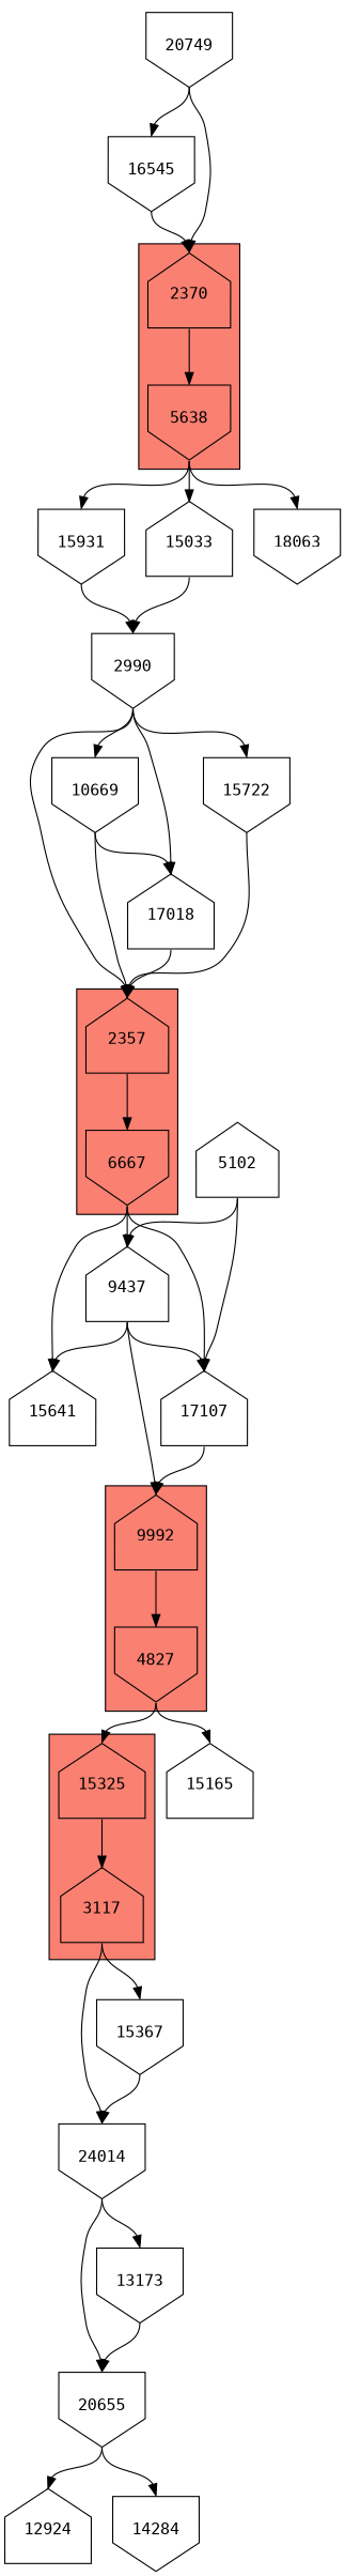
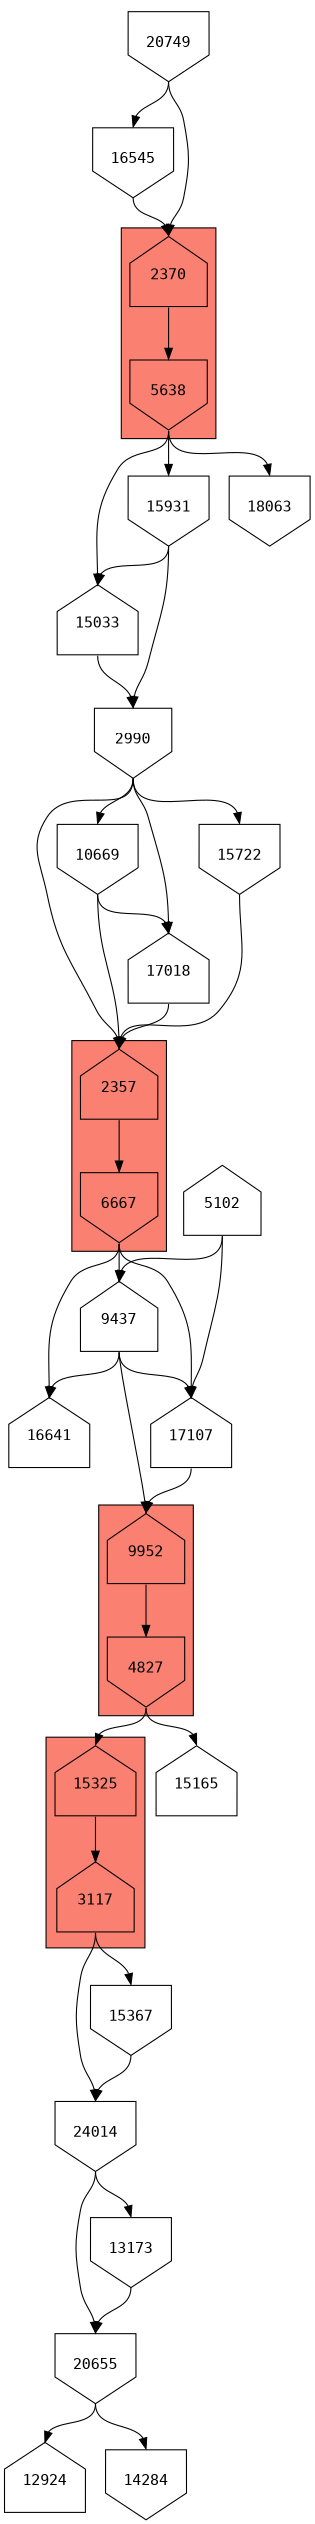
  digraph {
    fontname="DejaVu Sans Mono"
    node [fontname="DejaVu Sans Mono" shape=invhouse]
    edge [fontname="DejaVu Sans Mono" headport=n tailport=s]
    15325 [height=1 shape=house width=1]
    3117 [height=1 shape=house width=1]
-   9952 [height=1 shape=house width=1 label=9992]
+   9952 [height=1 shape=house width=1]
    4827 [height=1 width=1]
    2357 [height=1 shape=house width=1]
    6667 [height=1 width=1]
    2370 [height=1 shape=house width=1]
    n8 [height=1 label=5638 width=1]
    n9 [height=1 label=24014 width=1]
    n10 [height=1 label=15367 width=1]
    15165 [height=1 shape=house width=1]
    9437 [height=1 shape=house width=1]
-   15641 [height=1 shape=house width=1]
+   15641 [height=1 shape=house width=1 label=16641]
    17107 [height=1 shape=house width=1]
    15033 [height=1 shape=house width=1]
    15931 [height=1 width=1]
    18063 [height=1 width=1]
    13173 [height=1 width=1]
    20655 [height=1 width=1]
    2990 [height=1 width=1]
    12924 [height=1 shape=house width=1]
    14284 [height=1 width=1]
    5102 [height=1 shape=house width=1]
    10669 [height=1 width=1]
    17018 [height=1 shape=house width=1]
    15722 [height=1 width=1]
    16545 [height=1 width=1]
    20749 [height=1 width=1]
    subgraph cluster_1 {
      fillcolor=salmon
      style=filled
      15325
      3117
    }
    subgraph cluster_2 {
      fillcolor=salmon
      style=filled
      9952
      4827
    }
    subgraph cluster_3 {
      fillcolor=salmon
      style=filled
      2357
      6667
    }
    subgraph cluster_4 {
      fillcolor=salmon
      style=filled
      2370
      n8
    }
    15325 -> 3117
    3117 -> n9
    3117 -> n10
    9952 -> 4827
    4827 -> 15325
    4827 -> 15165
    2357 -> 6667
    6667 -> 9437
    6667 -> 15641
    6667 -> 17107
    2370 -> n8
    n8 -> 15033
    n8 -> 15931
    n8 -> 18063
    n9 -> 13173
    n9 -> 20655
    n10 -> n9
    9437 -> 9952
    9437 -> 15641
    9437 -> 17107
    17107 -> 9952
    15033 -> 2990
+   15931 -> 15033
    15931 -> 2990
    13173 -> 20655
    20655 -> 12924
    20655 -> 14284
    2990 -> 2357
    2990 -> 10669
    2990 -> 17018
    2990 -> 15722
    5102 -> 9437
    5102 -> 17107
    10669 -> 2357
    10669 -> 17018
    17018 -> 2357
    15722 -> 2357
    16545 -> 2370
    20749 -> 2370
    20749 -> 16545
  }
